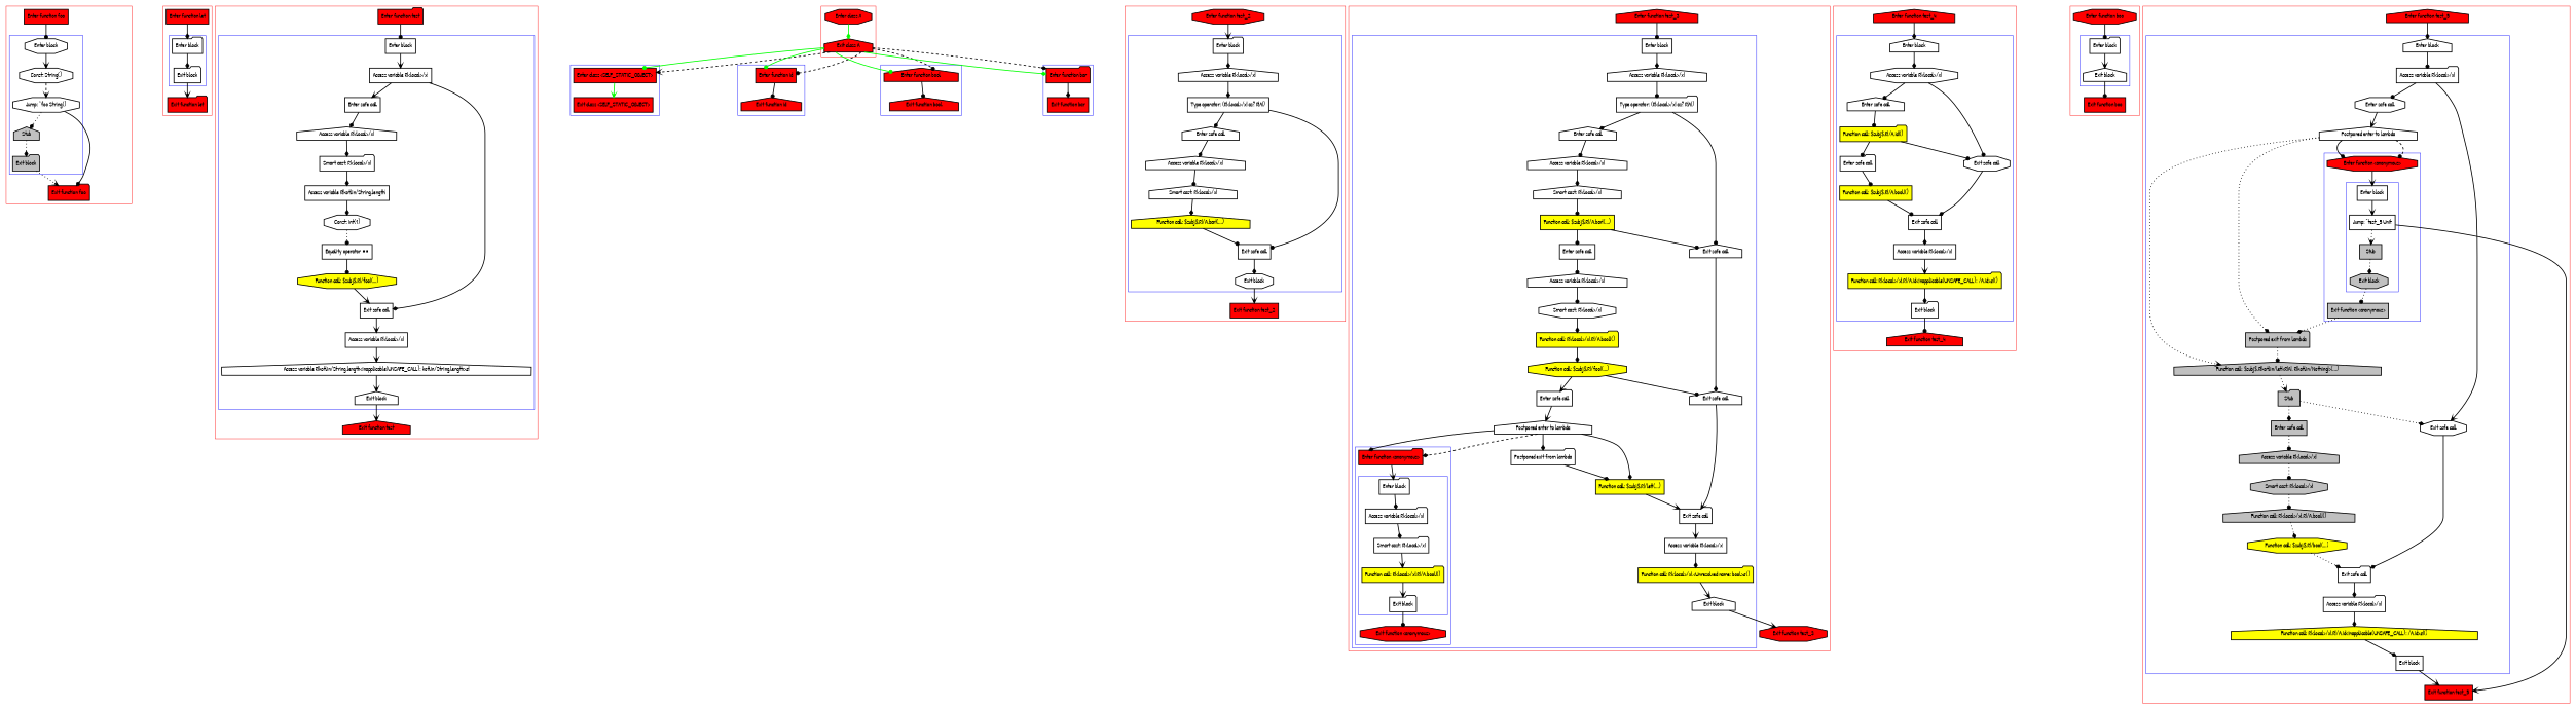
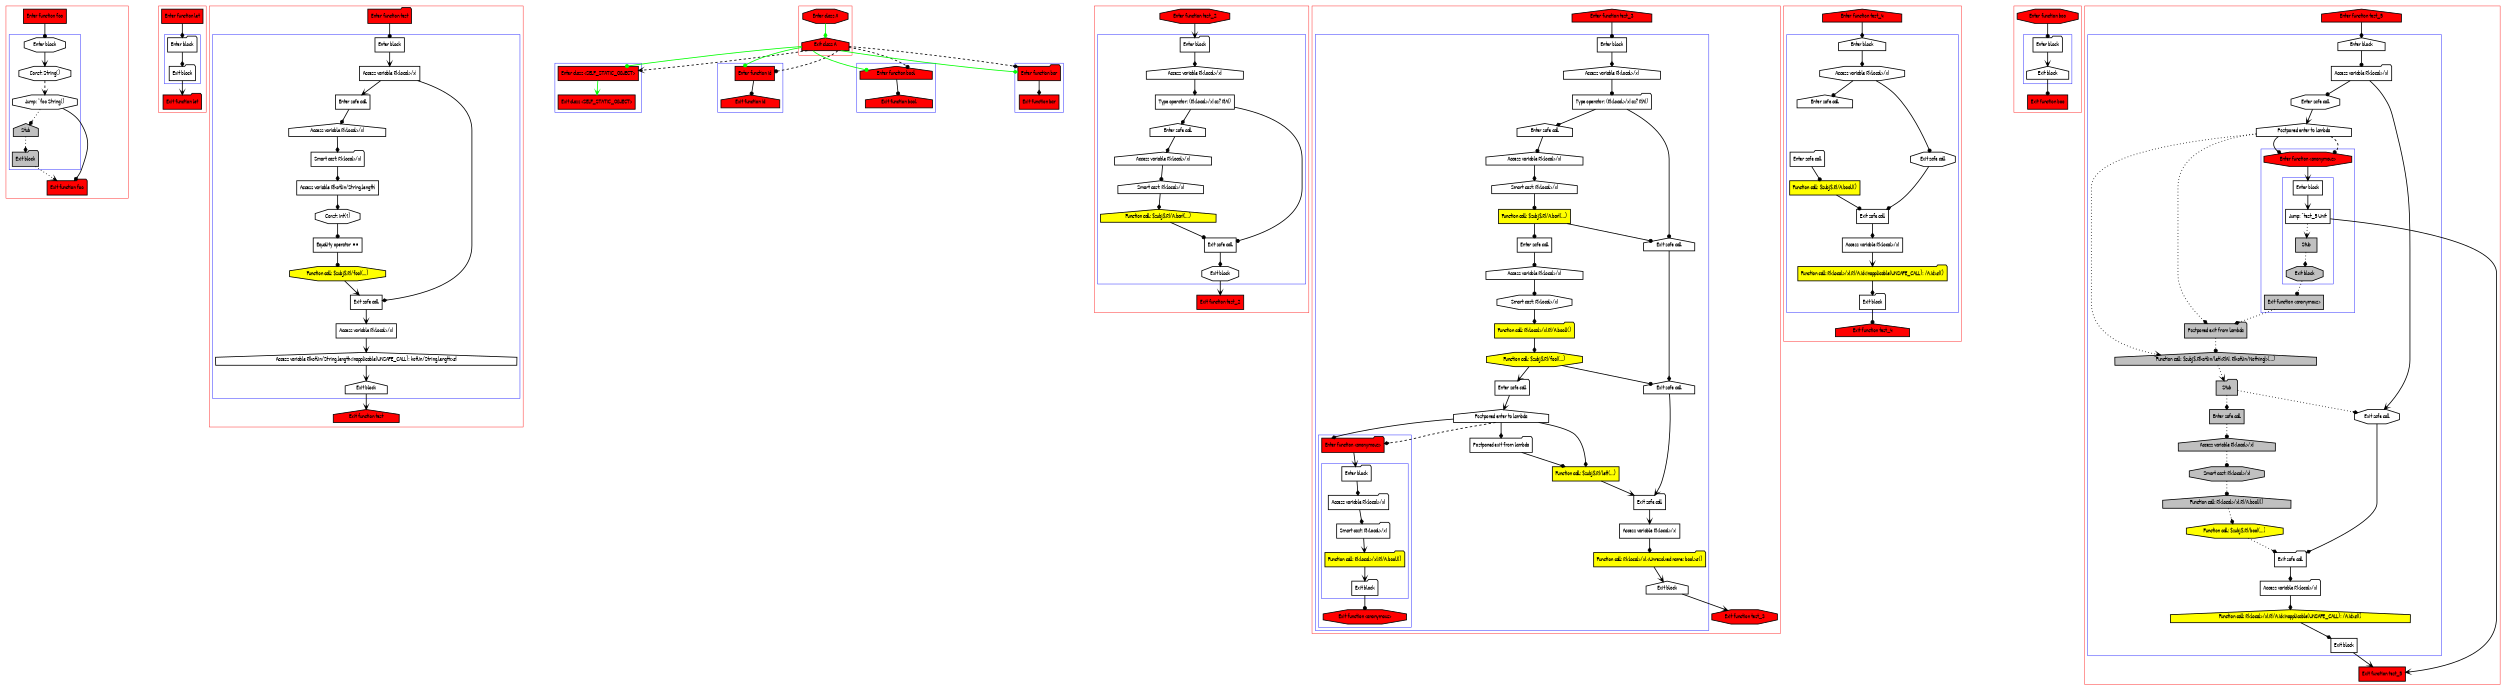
  digraph {
    fontname="Patrick Hand"
    nodesep=3
    node [fontname="Patrick Hand" penwidth=2 shape=house]
    edge [arrowhead=diamond fontname="Patrick Hand" penwidth=2]
    n1 [label="Enter block" shape=octagon]
    n2 [label="Const: String()" shape=octagon]
    n3 [label="Jump: ^foo String()" shape=octagon]
    n4 [fillcolor=gray label=Stub style=filled]
    n5 [fillcolor=gray label="Exit block" shape=folder style=filled]
    n6 [fillcolor=red label="Enter function foo" shape=box style=filled]
    n7 [fillcolor=red label="Exit function foo" shape=folder style=filled]
    n8 [label="Enter block" shape=folder]
    n9 [label="Exit block" shape=folder]
    n10 [fillcolor=red label="Enter function let" shape=box style=filled]
    n11 [fillcolor=red label="Exit function let" shape=folder style=filled]
    n12 [label="Enter block" shape=box]
    n13 [label="Access variable R|<local>/x|" shape=box]
    n14 [label="Enter safe call" shape=box]
    n15 [label="Access variable R|<local>/x|"]
    n16 [label="Smart cast: R|<local>/x|" shape=folder]
    n17 [label="Access variable R|kotlin/String.length|" shape=box]
    n18 [label="Const: Int(1)" shape=octagon]
    n19 [label="Equality operator ==" shape=box]
    n20 [fillcolor=yellow label="Function call: $subj$.R|/foo|(...)" shape=octagon style=filled]
    n21 [label="Exit safe call" shape=box]
    n22 [label="Access variable R|<local>/x|" shape=box]
    n23 [label="Access variable R|kotlin/String.length<Inapplicable(UNSAFE_CALL): kotlin/String.length>#|"]
    n24 [label="Exit block"]
    n25 [fillcolor=red label="Enter function test" shape=folder style=filled]
    n26 [fillcolor=red label="Exit function test" style=filled]
    n27 [fillcolor=red label="Enter class A" shape=octagon style=filled]
    n28 [fillcolor=red label="Exit class A" style=filled]
    n29 [fillcolor=red label="Enter class <SELF_STATIC_OBJECT>" shape=box style=filled]
    n30 [fillcolor=red label="Exit class <SELF_STATIC_OBJECT>" shape=box style=filled]
    n31 [fillcolor=red label="Enter function id" shape=box style=filled]
    n32 [fillcolor=red label="Exit function id" style=filled]
    n33 [fillcolor=red label="Enter function bool" style=filled]
    n34 [fillcolor=red label="Exit function bool" style=filled]
    n35 [fillcolor=red label="Enter function bar" shape=folder style=filled]
    n36 [fillcolor=red label="Exit function bar" shape=box style=filled]
    n37 [label="Enter block" shape=folder]
    n38 [label="Access variable R|<local>/x|"]
    n39 [label="Type operator: (R|<local>/x| as? R|A|)" shape=box]
    n40 [label="Enter safe call"]
    n41 [label="Access variable R|<local>/x|"]
    n42 [label="Smart cast: R|<local>/x|"]
    n43 [fillcolor=yellow label="Function call: $subj$.R|/A.bar|(...)" style=filled]
    n44 [label="Exit safe call" shape=box]
    n45 [label="Exit block" shape=octagon]
    n46 [fillcolor=red label="Enter function test_2" shape=octagon style=filled]
    n47 [fillcolor=red label="Exit function test_2" shape=box style=filled]
    n48 [label="Enter block" shape=folder]
    n49 [label="Access variable R|<local>/x|" shape=folder]
    n50 [label="Smart cast: R|<local>/x|" shape=folder]
    n51 [fillcolor=yellow label="Function call: R|<local>/x|.R|/A.bool|()" shape=folder style=filled]
    n52 [label="Exit block" shape=folder]
    n53 [fillcolor=red label="Enter function <anonymous>" shape=folder style=filled]
    n54 [fillcolor=red label="Exit function <anonymous>" shape=octagon style=filled]
    n55 [label="Enter block" shape=box]
    n56 [label="Access variable R|<local>/x|"]
    n57 [label="Type operator: (R|<local>/x| as? R|A|)" shape=folder]
    n58 [label="Enter safe call"]
    n59 [label="Access variable R|<local>/x|"]
    n60 [label="Smart cast: R|<local>/x|"]
    n61 [fillcolor=yellow label="Function call: $subj$.R|/A.bar|(...)" shape=box style=filled]
    n62 [label="Enter safe call" shape=box]
    n63 [label="Access variable R|<local>/x|"]
    n64 [label="Smart cast: R|<local>/x|" shape=octagon]
    n65 [fillcolor=yellow label="Function call: R|<local>/x|.R|/A.bool|()" shape=folder style=filled]
    n66 [fillcolor=yellow label="Function call: $subj$.R|/foo|(...)" shape=octagon style=filled]
    n67 [label="Enter safe call" shape=folder]
    n68 [label="Postponed enter to lambda"]
    n69 [label="Postponed exit from lambda" shape=folder]
    n70 [fillcolor=yellow label="Function call: $subj$.R|/let|(...)" shape=box style=filled]
    n71 [label="Exit safe call"]
    n72 [label="Exit safe call"]
    n73 [label="Exit safe call" shape=folder]
    n74 [label="Access variable R|<local>/x|" shape=box]
    n75 [fillcolor=yellow label="Function call: R|<local>/x|.<Unresolved name: bool>#()" shape=folder style=filled]
    n76 [label="Exit block"]
    n77 [fillcolor=red label="Enter function test_3" style=filled]
    n78 [fillcolor=red label="Exit function test_3" shape=octagon style=filled]
    n79 [label="Enter block"]
    n80 [label="Access variable R|<local>/x|" shape=octagon]
    n81 [label="Enter safe call"]
-   n82 [fillcolor=yellow label="Function call: $subj$.R|/A.id|()" shape=folder style=filled]
    n83 [label="Enter safe call" shape=folder]
    n84 [fillcolor=yellow label="Function call: $subj$.R|/A.bool|()" shape=box style=filled]
    n85 [label="Exit safe call" shape=octagon]
    n86 [label="Exit safe call" shape=box]
    n87 [label="Access variable R|<local>/x|" shape=box]
    n88 [fillcolor=yellow label="Function call: R|<local>/x|.R|/A.id<Inapplicable(UNSAFE_CALL): /A.id>#|()" shape=folder style=filled]
    n89 [label="Exit block" shape=folder]
    n90 [fillcolor=red label="Enter function test_4" style=filled]
    n91 [fillcolor=red label="Exit function test_4" style=filled]
    n92 [label="Enter block" shape=folder]
    n93 [label="Exit block"]
    n94 [fillcolor=red label="Enter function boo" shape=octagon style=filled]
    n95 [fillcolor=red label="Exit function boo" shape=box style=filled]
    n96 [label="Enter block" shape=box]
    n97 [label="Jump: ^test_5 Unit" shape=box]
    n98 [fillcolor=gray label=Stub shape=box style=filled]
    n99 [fillcolor=gray label="Exit block" shape=octagon style=filled]
    n100 [fillcolor=red label="Enter function <anonymous>" shape=octagon style=filled]
    n101 [fillcolor=gray label="Exit function <anonymous>" shape=box style=filled]
    n102 [label="Enter block"]
    n103 [label="Access variable R|<local>/x|" shape=folder]
    n104 [label="Enter safe call" shape=octagon]
    n105 [label="Postponed enter to lambda"]
    n106 [fillcolor=gray label="Postponed exit from lambda" shape=folder style=filled]
    n107 [fillcolor=gray label="Function call: $subj$.R|kotlin/let|<R|A|, R|kotlin/Nothing|>(...)" style=filled]
    n108 [fillcolor=gray label=Stub shape=folder style=filled]
    n109 [fillcolor=gray label="Enter safe call" shape=box style=filled]
    n110 [fillcolor=gray label="Access variable R|<local>/x|" style=filled]
    n111 [fillcolor=gray label="Smart cast: R|<local>/x|" shape=octagon style=filled]
    n112 [fillcolor=gray label="Function call: R|<local>/x|.R|/A.bool|()" style=filled]
    n113 [fillcolor=yellow label="Function call: $subj$.R|/boo|(...)" shape=octagon style=filled]
    n114 [label="Exit safe call" shape=octagon]
    n115 [label="Exit safe call" shape=folder]
    n116 [label="Access variable R|<local>/x|" shape=folder]
    n117 [fillcolor=yellow label="Function call: R|<local>/x|.R|/A.id<Inapplicable(UNSAFE_CALL): /A.id>#|()" style=filled]
    n118 [label="Exit block" shape=box]
    n119 [fillcolor=red label="Enter function test_5" style=filled]
    n120 [fillcolor=red label="Exit function test_5" shape=box style=filled]
    subgraph cluster_1 {
      color=red
      n6
      n7
      subgraph cluster_2 {
        color=blue
        n1
        n2
        n3
        n4
        n5
      }
    }
    subgraph cluster_3 {
      color=red
      n10
      n11
      subgraph cluster_4 {
        color=blue
        n8
        n9
      }
    }
    subgraph cluster_5 {
      color=red
      n25
      n26
      subgraph cluster_6 {
        color=blue
        n12
        n13
        n14
        n15
        n16
        n17
        n18
        n19
        n20
        n21
        n22
        n23
        n24
      }
    }
    subgraph cluster_7 {
      color=red
      n27
      n28
    }
    subgraph cluster_8 {
      color=blue
      n29
      n30
    }
    subgraph cluster_9 {
      color=blue
      n31
      n32
    }
    subgraph cluster_10 {
      color=blue
      n33
      n34
    }
    subgraph cluster_11 {
      color=blue
      n35
      n36
    }
    subgraph cluster_12 {
      color=red
      n46
      n47
      subgraph cluster_13 {
        color=blue
        n37
        n38
        n39
        n40
        n41
        n42
        n43
        n44
        n45
      }
    }
    subgraph cluster_14 {
      color=red
      n77
      n78
      subgraph cluster_15 {
        color=blue
        n55
        n56
        n57
        n58
        n59
        n60
        n61
        n62
        n63
        n64
        n65
        n66
        n67
        n68
        n69
        n70
        n71
        n72
        n73
        n74
        n75
        n76
        subgraph cluster_16 {
          color=blue
          n53
          n54
          subgraph cluster_17 {
            color=blue
            n48
            n49
            n50
            n51
            n52
          }
        }
      }
    }
    subgraph cluster_18 {
      color=red
      n90
      n91
      subgraph cluster_19 {
        color=blue
        n79
        n80
        n81
-       n82
        n83
        n84
        n85
        n86
        n87
        n88
        n89
      }
    }
    subgraph cluster_20 {
      color=red
      n94
      n95
      subgraph cluster_21 {
        color=blue
        n92
        n93
      }
    }
    subgraph cluster_22 {
      color=red
      n119
      n120
      subgraph cluster_23 {
        color=blue
        n102
        n103
        n104
        n105
        n106
        n107
        n108
        n109
        n110
        n111
        n112
        n113
        n114
        n115
        n116
        n117
        n118
        subgraph cluster_24 {
          color=blue
          n100
          n101
          subgraph cluster_25 {
            color=blue
            n96
            n97
            n98
            n99
          }
        }
      }
    }
    n1 -> n2 [arrowhead=vee]
    n2 -> n3 [arrowhead=vee style=dashed]
    n3 -> n4 [style=dotted]
    n3 -> n7
    n4 -> n5 [style=dotted]
    n5 -> n7 [arrowhead=vee style=dotted]
    n6 -> n1 [arrowhead=dot]
    n8 -> n9
    n9 -> n11 [arrowhead=vee]
    n10 -> n8
    n12 -> n13 [arrowhead=vee]
    n13 -> n14 [arrowhead=vee]
    n13 -> n21
    n14 -> n15
    n15 -> n16
    n16 -> n17
    n17 -> n18
-   n18 -> n19 [arrowhead=dot style=dotted]
+   n18 -> n19 [arrowhead=dot]
    n19 -> n20 [arrowhead=dot]
    n20 -> n21 [arrowhead=vee]
    n21 -> n22 [arrowhead=vee]
    n22 -> n23 [arrowhead=vee]
    n23 -> n24 [arrowhead=vee]
    n24 -> n26 [arrowhead=vee]
    n25 -> n12 [arrowhead=dot]
    n27 -> n28 [color=green]
    n28 -> n29 [arrowhead=dot color=green]
    n28 -> n29 [arrowhead=vee style=dashed]
    n28 -> n31 [arrowhead=dot color=green]
    n28 -> n31 [arrowhead=dot style=dashed]
    n28 -> n33 [arrowhead=dot color=green]
    n28 -> n33 [arrowhead=dot style=dashed]
    n28 -> n35 [color=green]
    n28 -> n35 [style=dashed]
    n29 -> n30 [arrowhead=vee color=green]
    n31 -> n32 [arrowhead=dot]
    n33 -> n34 [arrowhead=dot]
    n35 -> n36
    n37 -> n38
    n38 -> n39
    n39 -> n40
    n39 -> n44 [arrowhead=dot]
    n40 -> n41
    n41 -> n42 [arrowhead=dot]
    n42 -> n43
    n43 -> n44 [arrowhead=dot]
    n44 -> n45
    n45 -> n47 [arrowhead=vee]
    n46 -> n37 [arrowhead=vee]
    n48 -> n49
    n49 -> n50
    n50 -> n51 [arrowhead=vee]
    n51 -> n52 [arrowhead=vee]
    n52 -> n54 [arrowhead=dot]
    n53 -> n48 [arrowhead=vee]
    n55 -> n56
    n56 -> n57 [arrowhead=dot]
    n57 -> n58
    n57 -> n71 [arrowhead=dot]
    n58 -> n59 [arrowhead=dot]
    n59 -> n60
    n60 -> n61 [arrowhead=dot]
    n61 -> n62 [arrowhead=dot]
    n61 -> n71 [arrowhead=dot]
    n62 -> n63 [arrowhead=dot]
    n63 -> n64 [arrowhead=dot]
    n64 -> n65
    n65 -> n66
    n66 -> n67 [arrowhead=vee]
    n66 -> n72 [arrowhead=dot]
    n67 -> n68 [arrowhead=vee]
    n68 -> n53
    n68 -> n53 [style=dashed]
    n68 -> n69
    n68 -> n70
    n69 -> n70
    n70 -> n73 [arrowhead=vee]
    n71 -> n72
    n72 -> n73 [arrowhead=vee]
    n73 -> n74 [arrowhead=vee]
    n74 -> n75
    n75 -> n76 [arrowhead=vee]
    n76 -> n78 [arrowhead=vee]
    n77 -> n55 [arrowhead=dot]
    n79 -> n80
    n80 -> n81 [arrowhead=dot]
    n80 -> n85 [arrowhead=dot]
-   n81 -> n82 [arrowhead=dot]
-   n82 -> n83 [arrowhead=dot]
-   n82 -> n85 [arrowhead=dot]
    n83 -> n84 [arrowhead=dot]
    n84 -> n86 [arrowhead=dot]
    n85 -> n86
    n86 -> n87
    n87 -> n88 [arrowhead=vee]
    n88 -> n89
    n89 -> n91 [arrowhead=dot]
    n90 -> n79
    n92 -> n93 [arrowhead=vee]
    n93 -> n95 [arrowhead=dot]
    n94 -> n92 [arrowhead=dot]
    n96 -> n97 [arrowhead=vee]
    n97 -> n98 [arrowhead=vee style=dotted]
    n97 -> n120 [arrowhead=vee]
    n98 -> n99 [style=dotted]
    n99 -> n101 [arrowhead=dot style=dotted]
    n100 -> n96 [arrowhead=vee]
    n101 -> n106 [style=dotted]
    n102 -> n103 [arrowhead=dot]
    n103 -> n104 [arrowhead=dot]
    n103 -> n114 [arrowhead=vee]
    n104 -> n105 [arrowhead=vee]
    n105 -> n100
    n105 -> n100 [arrowhead=dot style=dashed]
    n105 -> n106 [style=dotted]
    n105 -> n107 [arrowhead=vee style=dotted]
    n106 -> n107 [arrowhead=dot style=dotted]
    n107 -> n108 [arrowhead=vee style=dotted]
    n108 -> n109 [style=dotted]
    n108 -> n114 [style=dotted]
    n109 -> n110 [arrowhead=dot style=dotted]
    n110 -> n111 [arrowhead=dot style=dotted]
    n111 -> n112 [arrowhead=dot style=dotted]
    n112 -> n113 [style=dotted]
    n113 -> n115 [style=dotted]
    n114 -> n115
    n115 -> n116
    n116 -> n117
    n117 -> n118
    n118 -> n120 [arrowhead=vee]
    n119 -> n102
  }
